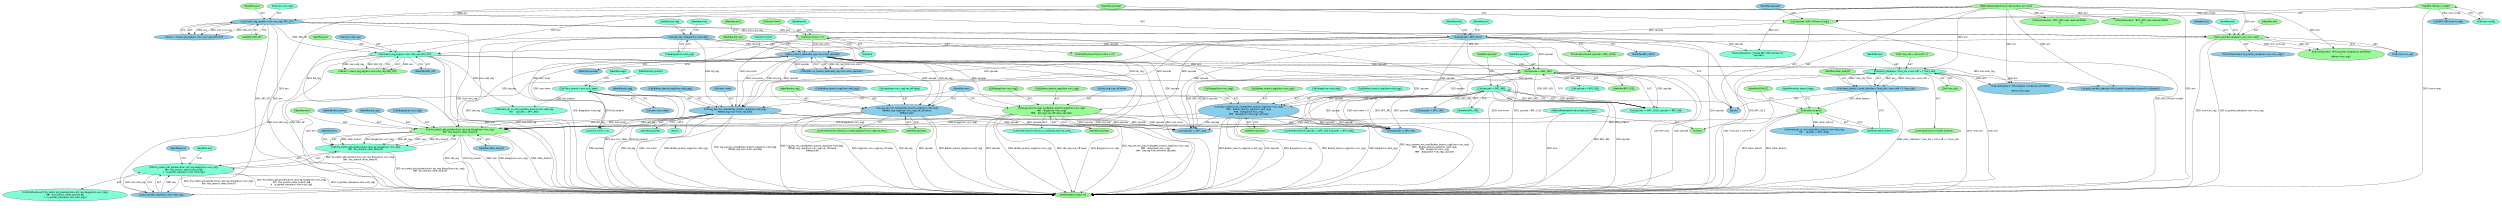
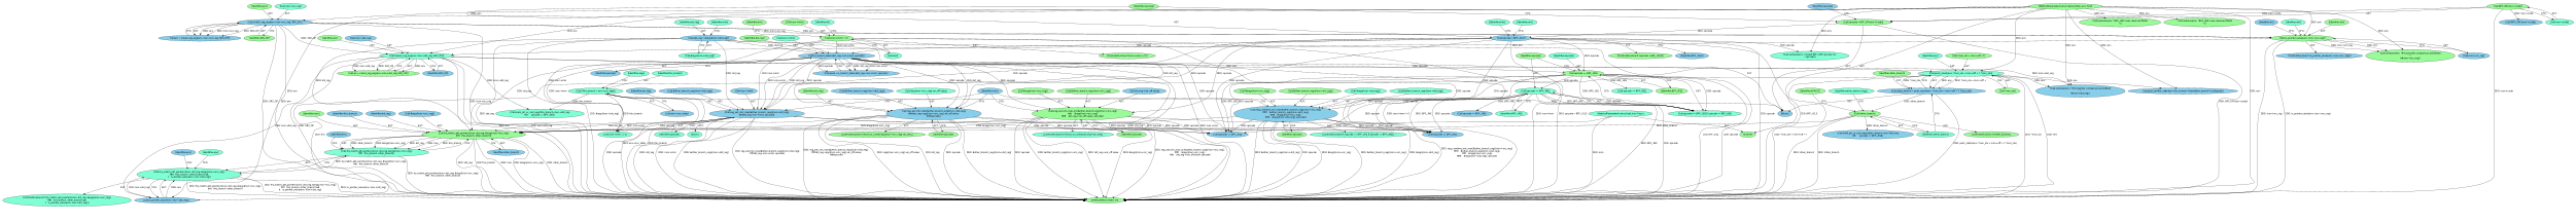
  digraph {
    fontname=Inter
    node [fillcolor=palegreen fontname=Inter style=filled]
    edge [arrowhead=normal fontname=Inter]
    n1 [label="(Call,try_match_pkt_pointers(insn, dst_reg, &regs[insn->src_reg],\n\t\t\t\t\t   this_branch, other_branch))"]
    n2 [fillcolor=aquamarine label="(Call,!try_match_pkt_pointers(insn, dst_reg, &regs[insn->src_reg],\n\t\t\t\t\t   this_branch, other_branch))"]
    n3 [fillcolor=skyblue label="(Identifier,other_branch)"]
    n4 [label="(MethodReturn,static int)"]
    n5 [fillcolor=aquamarine label="(Call,!try_match_pkt_pointers(insn, dst_reg, &regs[insn->src_reg],\n\t\t\t\t\t   this_branch, other_branch) &&\n\t\t   is_pointer_value(env, insn->dst_reg))"]
    n6 [fillcolor=aquamarine label="(MethodParameterIn,struct bpf_insn *insn)"]
    1000108
    n8 [fillcolor=skyblue label="(Call,reg_set_min_max(&other_branch_regs[insn->dst_reg],\n\t\t\t\t\tdst_reg, insn->imm, opcode))"]
    n9 [fillcolor=aquamarine label="(Block,)"]
    n10 [fillcolor=skyblue label="(Call,opcode == BPF_JEQ)"]
    n11 [fillcolor=skyblue label="(Call,opcode == BPF_JNE)"]
    n12 [fillcolor=aquamarine label="(Identifier,opcode)"]
    n13 [fillcolor=aquamarine label="(Call,insn->imm == 0)"]
    n14 [fillcolor=skyblue label="(Call,dst_reg = &regs[insn->dst_reg])"]
    n15 [fillcolor=skyblue label="(Call,is_branch_taken(dst_reg, insn->imm, opcode))"]
    n16 [fillcolor=skyblue label="(Call,reg_set_min_max(&other_branch_regs[insn->dst_reg],\n\t\t\t\t\t\tdst_reg, regs[insn->src_reg].var_off.value,\n\t\t\t\t\t\topcode))"]
    n17 [fillcolor=aquamarine label="(Call,&regs[insn->dst_reg])"]
    n18 [fillcolor=skyblue label="(Block,)"]
    n19 [label="(Call,opcode == BPF_JEQ)"]
    n20 [label="(Call,reg_set_min_max_inv(&other_branch_regs[insn->src_reg],\n\t\t\t\t\t\t    &regs[insn->src_reg],\n\t\t\t\t\t\t    dst_reg->var_off.value, opcode))"]
    n21 [fillcolor=skyblue label="(Call,pred = is_branch_taken(dst_reg, insn->imm, opcode))"]
    n22 [fillcolor=skyblue label="(Identifier,opcode)"]
    n23 [label="(ControlStructure,if (tnum_is_const(regs[insn->src_reg].var_off)))"]
    n24 [label="(Identifier,opcode)"]
    n25 [fillcolor=skyblue label="(Call,reg_combine_min_max(&other_branch_regs[insn->src_reg],\n\t\t\t\t\t\t    &other_branch_regs[insn->dst_reg],\n\t\t\t\t\t\t    &regs[insn->src_reg],\n\t\t\t\t\t\t    &regs[insn->dst_reg], opcode))"]
    n26 [fillcolor=aquamarine label="(Call,opcode == BPF_JNE)"]
    n27 [fillcolor=aquamarine label="(Call,opcode == BPF_JEQ)"]
    n28 [label="(Identifier,BPF_JEQ)"]
    n29 [fillcolor=aquamarine label="(Call,opcode == BPF_JEQ || opcode == BPF_JNE)"]
    n30 [label="(Identifier,opcode)"]
    n31 [fillcolor=aquamarine label="(ControlStructure,if (tnum_is_const(dst_reg->var_off)))"]
    n32 [label="(Call,insn->imm != 0)"]
    n33 [fillcolor=aquamarine label="(Literal,0)"]
    n34 [label="(ControlStructure,if (insn->imm != 0))"]
    n35 [fillcolor=skyblue label="(Call,opcode > BPF_JSLE)"]
    n36 [fillcolor=aquamarine label="(Call,verbose(env, \"invalid BPF_JMP opcode %x\n\", opcode))"]
    n37 [fillcolor=skyblue label="(Identifier,BPF_JSLE)"]
    n38 [label="(ControlStructure,if (opcode > BPF_JSLE))"]
    n39 [label="(Call,opcode = BPF_OP(insn->code))"]
    n40 [label="(Call,BPF_OP(insn->code))"]
    n41 [fillcolor=skyblue label="(Call,BPF_SRC(insn->code))"]
    n42 [fillcolor=aquamarine label="(Call,insn->code)"]
    n43 [label="(Identifier,opcode)"]
    n44 [fillcolor=aquamarine label="(ControlStructure,if (opcode == BPF_JEQ || opcode == BPF_JNE))"]
    n45 [fillcolor=skyblue label="(Call,opcode == BPF_JNE)"]
    n46 [fillcolor=aquamarine label="(Identifier,BPF_JNE)"]
    n47 [fillcolor=aquamarine label="(Call,*this_branch = env->cur_state)"]
    n48 [fillcolor=aquamarine label="(Call,mark_ptr_or_null_regs(this_branch, insn->dst_reg,\n\t\t\t\t      opcode == BPF_JNE))"]
    n49 [fillcolor=skyblue label="(Call,env->cur_state)"]
    n50 [label="(Call,!other_branch)"]
    n51 [fillcolor=skyblue label="(Call,mark_ptr_or_null_regs(other_branch, insn->dst_reg,\n\t\t\t\t      opcode == BPF_JEQ))"]
    n52 [fillcolor=aquamarine label="(Identifier,other_branch)"]
    n53 [label="(ControlStructure,if (!other_branch))"]
    n54 [fillcolor=skyblue label="(Call,other_branch = push_stack(env, *insn_idx + insn->off + 1, *insn_idx))"]
    n55 [fillcolor=aquamarine label="(Call,push_stack(env, *insn_idx + insn->off + 1, *insn_idx))"]
    n56 [label="(Call,*insn_idx)"]
    n57 [fillcolor=skyblue label="(Call,is_pointer_value(env, insn->dst_reg))"]
    n58 [fillcolor=skyblue label="(Call,verbose(env, \"R%d pointer comparison prohibited\n\",\n\t\t\tinsn->dst_reg))"]
    n59 [fillcolor=skyblue label="(Call,print_verifier_state(env, this_branch->frame[this_branch->curframe]))"]
    n60 [fillcolor=aquamarine label="(Call,check_reg_arg(env, insn->dst_reg, SRC_OP))"]
    n61 [fillcolor=skyblue label="(Identifier,SRC_OP)"]
    n62 [label="(Call,err = check_reg_arg(env, insn->dst_reg, SRC_OP))"]
    n63 [label="(Call,is_pointer_value(env, insn->src_reg))"]
    n64 [fillcolor=skyblue label="(ControlStructure,if (is_pointer_value(env, insn->src_reg)))"]
    n65 [label="(Call,verbose(env, \"R%d pointer comparison prohibited\n\",\n\t\t\t\tinsn->src_reg))"]
    n66 [fillcolor=skyblue label="(Call,insn->src_reg)"]
    n67 [fillcolor=skyblue label="(Call,check_reg_arg(env, insn->src_reg, SRC_OP))"]
    n68 [fillcolor=skyblue label="(Call,err = check_reg_arg(env, insn->src_reg, SRC_OP))"]
    n69 [label="(Identifier,SRC_OP)"]
    n70 [label="(MethodParameterIn,struct bpf_verifier_env *env)"]
    n71 [label="(Call,verbose(env, \"BPF_JMP uses reserved fields\n\"))"]
    n72 [label="(Call,verbose(env, \"BPF_JMP uses reserved fields\n\"))"]
    n73 [fillcolor=aquamarine label="(ControlStructure,if (!try_match_pkt_pointers(insn, dst_reg, &regs[insn->src_reg],\n\t\t\t\t\t   this_branch, other_branch) &&\n\t\t   is_pointer_value(env, insn->dst_reg)))"]
    n74 [fillcolor=aquamarine label="(Call,insn->src_reg)"]
    n75 [label="(Call,&other_branch_regs[insn->src_reg])"]
    n76 [fillcolor=skyblue label="(Call,dst_reg->var_off.value)"]
    n77 [label="(Identifier,insn)"]
    n78 [fillcolor=aquamarine label="(Call,&other_branch_regs[insn->dst_reg])"]
    n79 [label="(Identifier,opcode)"]
    n80 [label="(Call,&regs[insn->src_reg])"]
    n81 [label="(Identifier,dst_reg)"]
    n82 [label="(Identifier,env)"]
    n83 [label="(Call,*insn_idx + insn->off + 1)"]
    n84 [fillcolor=aquamarine label="(Identifier,insn)"]
    n85 [label="(Identifier,opcode)"]
    n86 [label="(Identifier,env)"]
    n87 [fillcolor=aquamarine label="(Identifier,dst_reg)"]
    n88 [fillcolor=skyblue label="(Identifier,env)"]
    n89 [label="(Identifier,dst_reg)"]
    n90 [fillcolor=skyblue label="(Call,&other_branch_regs[insn->dst_reg])"]
    n91 [label="(Call,&other_branch_regs[insn->src_reg])"]
    n92 [fillcolor=skyblue label="(Identifier,this_branch)"]
    n93 [fillcolor=aquamarine label="(Call,regs[insn->src_reg].var_off.value)"]
    n94 [label="(Identifier,EFAULT)"]
    n95 [fillcolor=aquamarine label="(Identifier,env)"]
    n96 [fillcolor=skyblue label="(Identifier,dst_reg)"]
    n97 [label="(Identifier,env)"]
    n98 [fillcolor=skyblue label="(Identifier,opcode)"]
    n99 [fillcolor=skyblue label="(Identifier,dst_reg)"]
    n100 [fillcolor=aquamarine label="(Call,&regs[insn->dst_reg])"]
    n101 [fillcolor=skyblue label="(Identifier,insn)"]
    n102 [fillcolor=aquamarine label="(Identifier,regs)"]
    n103 [label="(Call,&regs[insn->src_reg])"]
    n104 [fillcolor=aquamarine label="(Identifier,opcode)"]
    n105 [label="(Identifier,env)"]
    n106 [label="(Identifier,other_branch)"]
    n107 [label="(Call,insn->imm)"]
    n108 [fillcolor=aquamarine label="(Identifier,other_branch_regs)"]
    n109 [fillcolor=skyblue label="(Identifier,err)"]
    n110 [fillcolor=aquamarine label="(Call,insn->imm)"]
    n111 [fillcolor=aquamarine label="(Identifier,this_branch)"]
    n112 [fillcolor=aquamarine label="(Identifier,env)"]
    n113 [fillcolor=aquamarine label="(Identifier,err)"]
    n114 [fillcolor=aquamarine label="(Identifier,env)"]
    n115 [fillcolor=skyblue label="(Call,insn->dst_reg)"]
    n116 [fillcolor=aquamarine label="(Identifier,insn)"]
    n117 [fillcolor=skyblue label="(Identifier,env)"]
    n118 [fillcolor=skyblue label="(Call,insn->imm)"]
    n119 [fillcolor=skyblue label="(Call,&other_branch_regs[insn->dst_reg])"]
    n120 [fillcolor=aquamarine label="(Identifier,env)"]
    n121 [fillcolor=skyblue label="(Call,&regs[insn->src_reg])"]
    n1 -> n2 [label="AST: "]
    n1 -> n2 [label="DDG: other_branch"]
    n1 -> n2 [label="DDG: &regs[insn->src_reg]"]
    n1 -> n2 [arrowhead=tee label="DDG: dst_reg"]
    n1 -> n2 [arrowhead=tee label="DDG: insn"]
    n1 -> n2 [label="DDG: this_branch"]
    n1 -> n3 [label="CFG: "]
    n1 -> n4 [label="DDG: &regs[insn->src_reg]"]
    n1 -> n4 [label="DDG: other_branch"]
    n1 -> n4 [label="DDG: dst_reg"]
    n1 -> n4 [label="DDG: this_branch"]
    n1 -> n4 [arrowhead=tee label="DDG: insn"]
    n2 -> n1 [label="CFG: "]
    n2 -> n4 [label="DDG: try_match_pkt_pointers(insn, dst_reg, &regs[insn->src_reg],\n\t\t\t\t\t   this_branch, other_branch)"]
    n2 -> n5 [label="AST: "]
    n2 -> n5 [arrowhead=tee label="DDG: try_match_pkt_pointers(insn, dst_reg, &regs[insn->src_reg],\n\t\t\t\t\t   this_branch, other_branch)"]
    n3 -> n1 [label="AST: "]
    n5 -> n2 [arrowhead=tee label="CFG: "]
    n5 -> n4 [label="DDG: is_pointer_value(env, insn->dst_reg)"]
    n5 -> n4 [label="DDG: !try_match_pkt_pointers(insn, dst_reg, &regs[insn->src_reg],\n\t\t\t\t\t   this_branch, other_branch)"]
    n5 -> n4 [arrowhead=tee label="DDG: !try_match_pkt_pointers(insn, dst_reg, &regs[insn->src_reg],\n\t\t\t\t\t   this_branch, other_branch) &&\n\t\t   is_pointer_value(env, insn->dst_reg)"]
    n5 -> n57 [label="CFG: "]
    n5 -> n73 [label="AST: "]
    n6 -> n1 [arrowhead=tee label="DDG: insn"]
    n6 -> n4 [label="DDG: insn"]
    n6 -> 1000108 [label="AST: "]
    n8 -> n1 [label="DDG: dst_reg"]
    n8 -> n4 [label="DDG: &other_branch_regs[insn->dst_reg]"]
    n8 -> n4 [label="DDG: reg_set_min_max(&other_branch_regs[insn->dst_reg],\n\t\t\t\t\tdst_reg, insn->imm, opcode)"]
    n8 -> n4 [arrowhead=tee label="DDG: opcode"]
    n8 -> n4 [label="DDG: dst_reg"]
    n8 -> n4 [label="DDG: insn->imm"]
    n8 -> n9 [label="AST: "]
    n8 -> n10 [label="DDG: opcode"]
    n8 -> n11 [label="DDG: opcode"]
    n8 -> n12 [label="CFG: "]
    n8 -> n13 [arrowhead=tee label="DDG: insn->imm"]
    n12 -> n8 [label="AST: "]
    n14 -> n1 [arrowhead=tee label="DDG: dst_reg"]
    n14 -> n4 [label="DDG: dst_reg"]
    n14 -> n4 [label="DDG: &regs[insn->dst_reg]"]
    n14 -> n8 [arrowhead=tee label="DDG: dst_reg"]
    n14 -> n15 [label="DDG: dst_reg"]
    n14 -> n16 [label="DDG: dst_reg"]
    n14 -> n17 [arrowhead=tee label="CFG: "]
    n14 -> n18 [arrowhead=tee label="AST: "]
    n15 -> n1 [label="DDG: dst_reg"]
    n15 -> n4 [label="DDG: insn->imm"]
    n15 -> n4 [label="DDG: opcode"]
    n15 -> n4 [arrowhead=tee label="DDG: dst_reg"]
    n15 -> n8 [label="DDG: dst_reg"]
    n15 -> n8 [label="DDG: insn->imm"]
    n15 -> n8 [arrowhead=tee label="DDG: opcode"]
    n15 -> n10 [arrowhead=tee label="DDG: opcode"]
    n15 -> n11 [arrowhead=tee label="DDG: opcode"]
    n15 -> n13 [arrowhead=tee label="DDG: insn->imm"]
    n15 -> n16 [label="DDG: dst_reg"]
    n15 -> n16 [label="DDG: opcode"]
    n15 -> n19 [arrowhead=tee label="DDG: opcode"]
    n15 -> n20 [arrowhead=tee label="DDG: opcode"]
    n15 -> n21 [label="AST: "]
    n15 -> n21 [label="DDG: dst_reg"]
    n15 -> n21 [label="DDG: insn->imm"]
    n15 -> n21 [arrowhead=tee label="DDG: opcode"]
    n15 -> n22 [arrowhead=tee label="CFG: "]
    n16 -> n1 [label="DDG: dst_reg"]
    n16 -> n4 [label="DDG: regs[insn->src_reg].var_off.value"]
    n16 -> n4 [arrowhead=tee label="DDG: dst_reg"]
    n16 -> n4 [label="DDG: opcode"]
    n16 -> n4 [label="DDG: &other_branch_regs[insn->dst_reg]"]
    n16 -> n4 [arrowhead=tee label="DDG: reg_set_min_max(&other_branch_regs[insn->dst_reg],\n\t\t\t\t\t\tdst_reg, regs[insn->src_reg].var_off.value,\n\t\t\t\t\t\topcode)"]
    n16 -> n10 [label="DDG: opcode"]
    n16 -> n11 [label="DDG: opcode"]
    n16 -> n23 [label="AST: "]
    n16 -> n24 [arrowhead=tee label="CFG: "]
    n17 -> n14 [label="AST: "]
    n19 -> n4 [label="DDG: BPF_JEQ"]
    n19 -> n4 [label="DDG: opcode"]
    n19 -> n10 [arrowhead=tee label="DDG: opcode"]
    n19 -> n10 [label="DDG: BPF_JEQ"]
    n19 -> n11 [label="DDG: opcode"]
    n19 -> n25 [arrowhead=tee label="DDG: opcode"]
    n19 -> n26 [arrowhead=tee label="DDG: opcode"]
    n19 -> n27 [arrowhead=tee label="DDG: BPF_JEQ"]
    n19 -> n28 [label="CFG: "]
    n19 -> n29 [label="AST: "]
    n19 -> n29 [arrowhead=tee label="DDG: opcode"]
    n19 -> n29 [arrowhead=tee label="DDG: BPF_JEQ"]
    n20 -> n1 [label="DDG: &regs[insn->src_reg]"]
    n20 -> n4 [arrowhead=tee label="DDG: reg_set_min_max_inv(&other_branch_regs[insn->src_reg],\n\t\t\t\t\t\t    &regs[insn->src_reg],\n\t\t\t\t\t\t    dst_reg->var_off.value, opcode)"]
    n20 -> n4 [arrowhead=tee label="DDG: opcode"]
    n20 -> n4 [label="DDG: &other_branch_regs[insn->src_reg]"]
    n20 -> n4 [label="DDG: dst_reg->var_off.value"]
    n20 -> n4 [arrowhead=tee label="DDG: &regs[insn->src_reg]"]
    n20 -> n10 [arrowhead=tee label="DDG: opcode"]
    n20 -> n11 [label="DDG: opcode"]
    n20 -> n30 [label="CFG: "]
    n20 -> n31 [arrowhead=tee label="AST: "]
    n21 -> n15 [label="CFG: "]
    n22 -> n15 [arrowhead=tee label="AST: "]
    n24 -> n16 [label="AST: "]
    n25 -> n1 [label="DDG: &regs[insn->src_reg]"]
    n25 -> n4 [label="DDG: &other_branch_regs[insn->src_reg]"]
    n25 -> n4 [arrowhead=tee label="DDG: &regs[insn->dst_reg]"]
    n25 -> n4 [arrowhead=tee label="DDG: reg_combine_min_max(&other_branch_regs[insn->src_reg],\n\t\t\t\t\t\t    &other_branch_regs[insn->dst_reg],\n\t\t\t\t\t\t    &regs[insn->src_reg],\n\t\t\t\t\t\t    &regs[insn->dst_reg], opcode)"]
    n25 -> n4 [label="DDG: &other_branch_regs[insn->dst_reg]"]
    n25 -> n4 [arrowhead=tee label="DDG: opcode"]
    n25 -> n4 [arrowhead=tee label="DDG: &regs[insn->src_reg]"]
    n25 -> n10 [arrowhead=tee label="DDG: opcode"]
    n25 -> n11 [label="DDG: opcode"]
    n25 -> n43 [label="CFG: "]
    n25 -> n44 [arrowhead=tee label="AST: "]
    n26 -> n4 [arrowhead=tee label="DDG: BPF_JNE"]
    n26 -> n4 [label="DDG: opcode"]
    n26 -> n10 [label="DDG: opcode"]
    n26 -> n11 [arrowhead=tee label="DDG: opcode"]
    n26 -> n11 [label="DDG: BPF_JNE"]
    n26 -> n25 [arrowhead=tee label="DDG: opcode"]
    n26 -> n29 [label="AST: "]
    n26 -> n29 [label="DDG: opcode"]
    n26 -> n29 [label="DDG: BPF_JNE"]
    n26 -> n45 [label="DDG: BPF_JNE"]
    n26 -> n46 [label="CFG: "]
    n28 -> n19 [arrowhead=tee label="AST: "]
    n29 -> n19 [label="CFG: "]
    n29 -> n26 [arrowhead=tee label="CFG: "]
    n30 -> n20 [arrowhead=tee label="AST: "]
    n32 -> n4 [arrowhead=tee label="DDG: insn->imm"]
    n32 -> n4 [label="DDG: insn->imm != 0"]
    n32 -> n8 [label="DDG: insn->imm"]
    n32 -> n13 [label="DDG: insn->imm"]
    n32 -> n15 [arrowhead=tee label="DDG: insn->imm"]
    n32 -> n33 [arrowhead=tee label="CFG: "]
    n32 -> n34 [arrowhead=tee label="AST: "]
    n33 -> n32 [label="AST: "]
    n35 -> n4 [arrowhead=tee label="DDG: opcode"]
    n35 -> n4 [arrowhead=tee label="DDG: BPF_JSLE"]
    n35 -> n4 [label="DDG: opcode > BPF_JSLE"]
    n35 -> n8 [arrowhead=tee label="DDG: opcode"]
    n35 -> n10 [label="DDG: opcode"]
    n35 -> n11 [arrowhead=tee label="DDG: opcode"]
    n35 -> n15 [arrowhead=tee label="DDG: opcode"]
    n35 -> n16 [arrowhead=tee label="DDG: opcode"]
    n35 -> n19 [arrowhead=tee label="DDG: opcode"]
    n35 -> n20 [label="DDG: opcode"]
    n35 -> n36 [arrowhead=tee label="DDG: opcode"]
    n35 -> n37 [arrowhead=tee label="CFG: "]
    n35 -> n38 [arrowhead=tee label="AST: "]
    n39 -> n4 [arrowhead=tee label="DDG: BPF_OP(insn->code)"]
    n39 -> n18 [label="AST: "]
    n39 -> n35 [arrowhead=tee label="DDG: opcode"]
    n40 -> n4 [label="DDG: insn->code"]
    n40 -> n39 [label="AST: "]
    n40 -> n39 [label="DDG: insn->code"]
    n40 -> n41 [arrowhead=tee label="DDG: insn->code"]
    n40 -> n42 [label="CFG: "]
    n42 -> n40 [label="AST: "]
    n43 -> n25 [arrowhead=tee label="AST: "]
    n46 -> n26 [arrowhead=tee label="AST: "]
    n47 -> n1 [arrowhead=tee label="DDG: this_branch"]
    n47 -> n4 [label="DDG: this_branch"]
    n47 -> n4 [label="DDG: env->cur_state"]
    n47 -> n18 [label="AST: "]
    n47 -> n48 [arrowhead=tee label="DDG: this_branch"]
    n47 -> n49 [label="CFG: "]
    n49 -> n47 [arrowhead=tee label="AST: "]
    n50 -> n1 [arrowhead=tee label="DDG: other_branch"]
    n50 -> n4 [label="DDG: !other_branch"]
    n50 -> n4 [label="DDG: other_branch"]
    n50 -> n51 [label="DDG: other_branch"]
    n50 -> n52 [arrowhead=tee label="CFG: "]
-   n55 -> n53 [label="AST: "]
+   n50 -> n53 [label="AST: "]
    n52 -> n50 [label="AST: "]
    n52 -> n54 [label="CFG: "]
    n54 -> n4 [arrowhead=tee label="DDG: push_stack(env, *insn_idx + insn->off + 1, *insn_idx)"]
    n54 -> n18 [arrowhead=tee label="AST: "]
    n54 -> n50 [arrowhead=tee label="DDG: other_branch"]
    n54 -> n55 [label="CFG: "]
    n55 -> n4 [label="DDG: *insn_idx + insn->off + 1"]
    n55 -> n4 [arrowhead=tee label="DDG: *insn_idx"]
    n55 -> n4 [arrowhead=tee label="DDG: env"]
    n55 -> n54 [label="AST: "]
    n55 -> n54 [arrowhead=tee label="DDG: env"]
    n55 -> n54 [arrowhead=tee label="DDG: *insn_idx + insn->off + 1"]
    n55 -> n54 [arrowhead=tee label="DDG: *insn_idx"]
    n55 -> n56 [arrowhead=tee label="CFG: "]
    n55 -> n57 [label="DDG: env"]
    n55 -> n58 [label="DDG: env"]
    n55 -> n59 [label="DDG: env"]
    n56 -> n55 [label="AST: "]
    n57 -> n5 [arrowhead=tee label="AST: "]
    n57 -> n5 [label="DDG: env"]
    n57 -> n5 [arrowhead=tee label="DDG: insn->dst_reg"]
    n60 -> n4 [label="DDG: SRC_OP"]
    n60 -> n4 [arrowhead=tee label="DDG: env"]
    n60 -> n4 [label="DDG: insn->dst_reg"]
    n60 -> n48 [label="DDG: insn->dst_reg"]
    n60 -> n55 [arrowhead=tee label="DDG: env"]
    n60 -> n57 [label="DDG: insn->dst_reg"]
    n60 -> n58 [label="DDG: insn->dst_reg"]
    n60 -> n61 [label="CFG: "]
    n60 -> n62 [arrowhead=tee label="AST: "]
    n60 -> n62 [arrowhead=tee label="DDG: env"]
    n60 -> n62 [label="DDG: insn->dst_reg"]
    n60 -> n62 [label="DDG: SRC_OP"]
    n61 -> n60 [arrowhead=tee label="AST: "]
    n62 -> n60 [arrowhead=tee label="CFG: "]
    n63 -> n4 [arrowhead=tee label="DDG: is_pointer_value(env, insn->src_reg)"]
    n63 -> n4 [arrowhead=tee label="DDG: insn->src_reg"]
    n63 -> n60 [label="DDG: env"]
    n63 -> n64 [label="AST: "]
    n63 -> n65 [label="DDG: env"]
    n63 -> n65 [label="DDG: insn->src_reg"]
    n63 -> n66 [arrowhead=tee label="CFG: "]
    n66 -> n63 [label="AST: "]
    n67 -> n4 [arrowhead=tee label="DDG: SRC_OP"]
    n67 -> n4 [arrowhead=tee label="DDG: env"]
    n67 -> n4 [label="DDG: insn->src_reg"]
    n67 -> n60 [label="DDG: SRC_OP"]
    n67 -> n63 [arrowhead=tee label="DDG: env"]
    n67 -> n63 [label="DDG: insn->src_reg"]
    n67 -> n68 [label="AST: "]
    n67 -> n68 [label="DDG: env"]
    n67 -> n68 [label="DDG: insn->src_reg"]
    n67 -> n68 [arrowhead=tee label="DDG: SRC_OP"]
    n67 -> n69 [arrowhead=tee label="CFG: "]
    n68 -> n67 [label="CFG: "]
    n69 -> n67 [label="AST: "]
    n70 -> n4 [label="DDG: env"]
    n70 -> 1000108 [label="AST: "]
    n70 -> n36 [arrowhead=tee label="DDG: env"]
    n70 -> n55 [label="DDG: env"]
    n70 -> n57 [label="DDG: env"]
    n70 -> n58 [label="DDG: env"]
    n70 -> n59 [arrowhead=tee label="DDG: env"]
    n70 -> n60 [label="DDG: env"]
    n70 -> n63 [arrowhead=tee label="DDG: env"]
    n70 -> n65 [label="DDG: env"]
    n70 -> n67 [label="DDG: env"]
    n70 -> n71 [label="DDG: env"]
    n70 -> n72 [arrowhead=tee label="DDG: env"]
    n74 -> n67 [arrowhead=tee label="AST: "]
    n75 -> n20 [label="AST: "]
    n76 -> n20 [label="AST: "]
    n77 -> n1 [arrowhead=tee label="AST: "]
    n78 -> n25 [arrowhead=tee label="AST: "]
    n79 -> n35 [label="AST: "]
    n79 -> n39 [arrowhead=tee label="CFG: "]
    n80 -> n25 [arrowhead=tee label="AST: "]
    n81 -> n16 [label="AST: "]
    n82 -> n67 [arrowhead=tee label="AST: "]
    n83 -> n55 [label="AST: "]
    n84 -> n14 [label="CFG: "]
    n85 -> n19 [arrowhead=tee label="CFG: "]
    n85 -> n26 [label="AST: "]
    n86 -> n60 [label="AST: "]
    n87 -> n14 [label="AST: "]
    n88 -> n5 [arrowhead=tee label="CFG: "]
    n89 -> n15 [label="AST: "]
    n90 -> n16 [arrowhead=tee label="AST: "]
    n91 -> n25 [label="AST: "]
    n92 -> n1 [label="AST: "]
    n93 -> n16 [label="AST: "]
    n94 -> n50 [arrowhead=tee label="CFG: "]
    n95 -> n35 [arrowhead=tee label="CFG: "]
    n96 -> n1 [label="AST: "]
    n97 -> n63 [label="AST: "]
    n98 -> n39 [label="AST: "]
    n99 -> n8 [arrowhead=tee label="AST: "]
    n100 -> n25 [label="AST: "]
    n101 -> n8 [label="CFG: "]
    n101 -> n16 [label="CFG: "]
    n101 -> n20 [arrowhead=tee label="CFG: "]
    n101 -> n25 [arrowhead=tee label="CFG: "]
    n102 -> n47 [label="CFG: "]
    n103 -> n20 [label="AST: "]
    n104 -> n19 [label="AST: "]
    n105 -> n32 [label="CFG: "]
    n106 -> n54 [arrowhead=tee label="AST: "]
    n107 -> n32 [arrowhead=tee label="AST: "]
    n108 -> n50 [arrowhead=tee label="CFG: "]
    n109 -> n63 [arrowhead=tee label="CFG: "]
    n110 -> n15 [arrowhead=tee label="AST: "]
    n111 -> n47 [arrowhead=tee label="AST: "]
    n112 -> n63 [arrowhead=tee label="CFG: "]
    n113 -> n32 [arrowhead=tee label="CFG: "]
    n114 -> n55 [arrowhead=tee label="AST: "]
    n115 -> n60 [arrowhead=tee label="AST: "]
    n116 -> n35 [arrowhead=tee label="CFG: "]
    n117 -> n2 [label="CFG: "]
    n118 -> n8 [label="AST: "]
    n119 -> n8 [arrowhead=tee label="AST: "]
    n120 -> n5 [arrowhead=tee label="CFG: "]
    n121 -> n1 [label="AST: "]
  }
